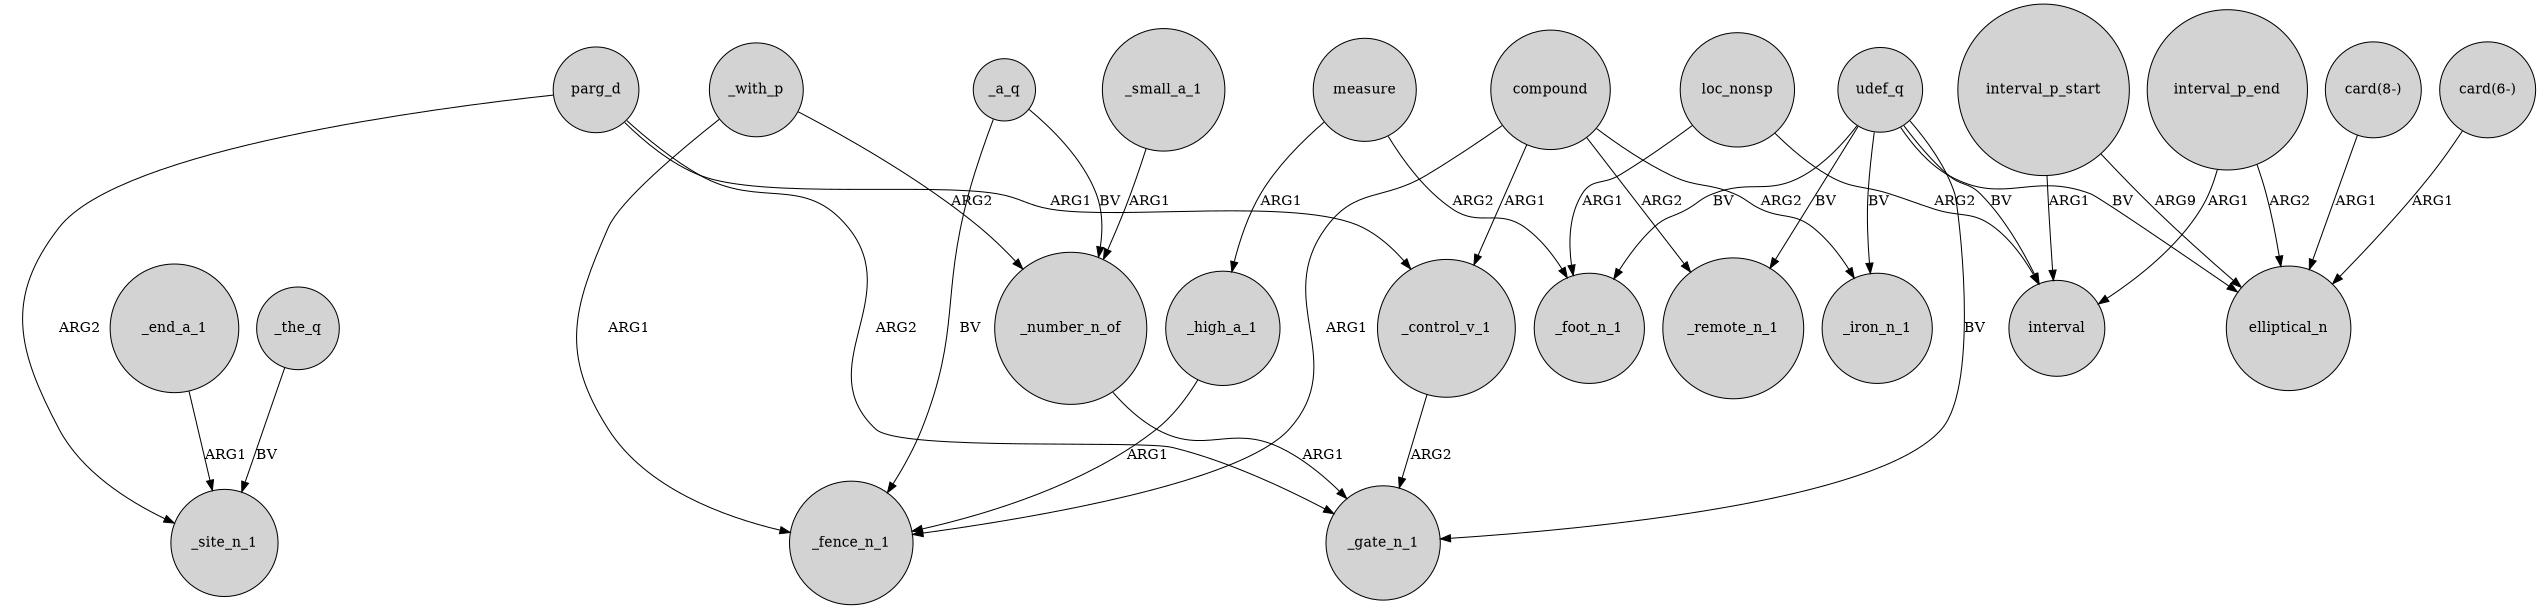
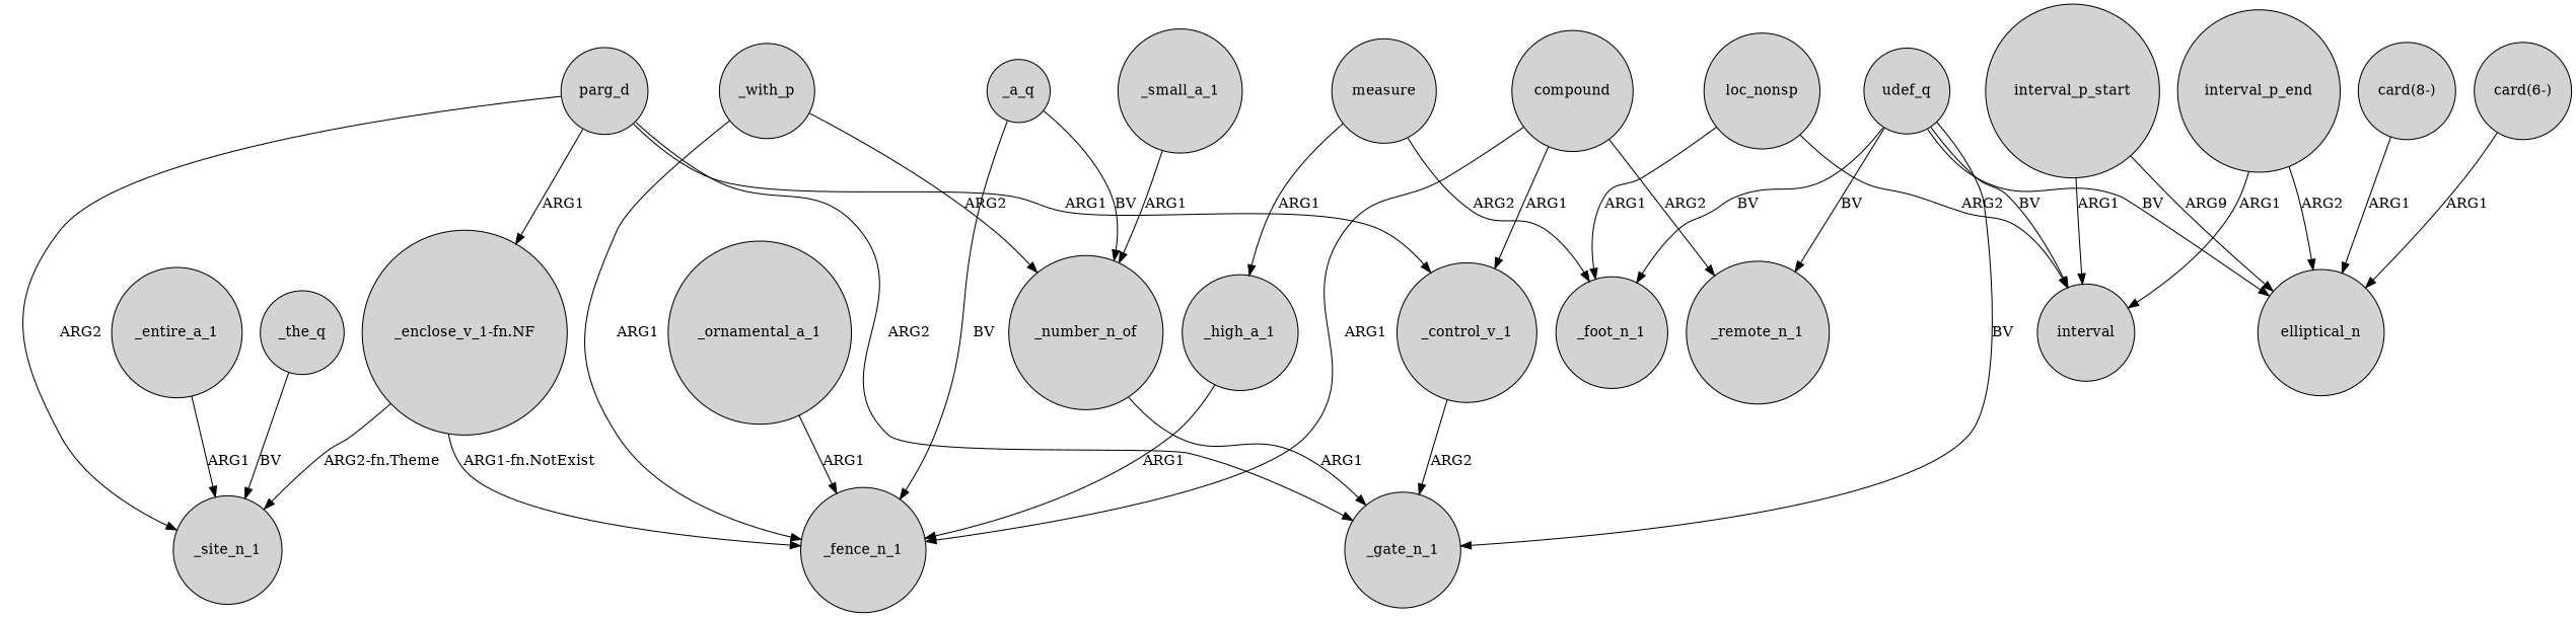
  digraph {
    node [shape=circle style=filled]
    _the_q
    _site_n_1
+   "_enclose_v_1-fn.NF"
    _fence_n_1
    parg_d
    _control_v_1
    _gate_n_1
    loc_nonsp
    interval
    _foot_n_1
    udef_q
    elliptical_n
-   _iron_n_1
    _remote_n_1
    measure
    _high_a_1
    _a_q
    _number_n_of
    compound
    _small_a_1
-   _entire_a_1 [label=_end_a_1]
+   _entire_a_1
    interval_p_end
    interval_p_start
    _with_p
    "card(6-)"
+   _ornamental_a_1
    "card(8-)"
    _the_q -> _site_n_1 [label=BV]
+   "_enclose_v_1-fn.NF" -> _site_n_1 [label="ARG2-fn.Theme"]
+   "_enclose_v_1-fn.NF" -> _fence_n_1 [label="ARG1-fn.NotExist"]
    parg_d -> _site_n_1 [label=ARG2]
+   parg_d -> "_enclose_v_1-fn.NF" [label=ARG1]
    parg_d -> _control_v_1 [label=ARG1]
    parg_d -> _gate_n_1 [label=ARG2]
    _control_v_1 -> _gate_n_1 [label=ARG2]
    loc_nonsp -> interval [label=ARG2]
    loc_nonsp -> _foot_n_1 [label=ARG1]
    udef_q -> _gate_n_1 [label=BV]
    udef_q -> interval [label=BV]
    udef_q -> _foot_n_1 [label=BV]
    udef_q -> elliptical_n [label=BV]
-   udef_q -> _iron_n_1 [label=BV]
    udef_q -> _remote_n_1 [label=BV]
    measure -> _foot_n_1 [label=ARG2]
    measure -> _high_a_1 [label=ARG1]
    _high_a_1 -> _fence_n_1 [label=ARG1]
    _a_q -> _fence_n_1 [label=BV]
    _a_q -> _number_n_of [label=BV]
    _number_n_of -> _gate_n_1 [label=ARG1]
    compound -> _fence_n_1 [label=ARG1]
    compound -> _control_v_1 [label=ARG1]
-   compound -> _iron_n_1 [label=ARG2]
    compound -> _remote_n_1 [label=ARG2]
    _small_a_1 -> _number_n_of [label=ARG1]
    _entire_a_1 -> _site_n_1 [label=ARG1]
    interval_p_end -> interval [label=ARG1]
    interval_p_end -> elliptical_n [label=ARG2]
    interval_p_start -> interval [label=ARG1]
    interval_p_start -> elliptical_n [label=ARG9]
    _with_p -> _fence_n_1 [label=ARG1]
    _with_p -> _number_n_of [label=ARG2]
    "card(6-)" -> elliptical_n [label=ARG1]
+   _ornamental_a_1 -> _fence_n_1 [label=ARG1]
    "card(8-)" -> elliptical_n [label=ARG1]
  }
